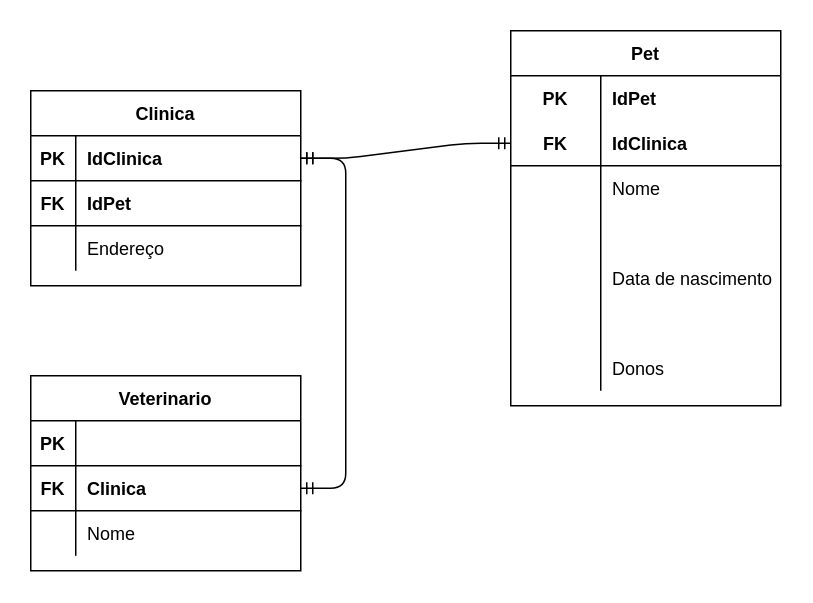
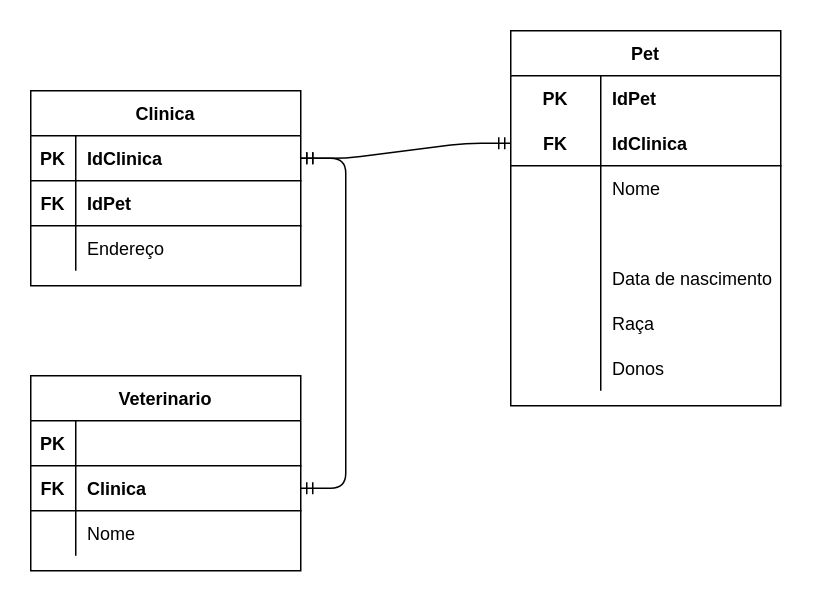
  <mxCell id="0" />
  <mxCell id="1" parent="0" />
  <mxCell id="2" value="Clinica" style="shape=table;startSize=30;container=1;collapsible=1;childLayout=tableLayout;fixedRows=1;rowLines=0;fontStyle=1;align=center;resizeLast=1;" vertex="1" parent="1"><mxGeometry x="20" y="60" width="180" height="130" as="geometry" /></mxCell>
  <mxCell id="3" value="" style="shape=partialRectangle;collapsible=0;dropTarget=0;pointerEvents=0;fillColor=none;top=0;left=0;bottom=1;right=0;points=[[0,0.5],[1,0.5]];portConstraint=eastwest;" vertex="1" parent="2"><mxGeometry y="30" width="180" height="30" as="geometry" /></mxCell>
  <mxCell id="4" value="PK" style="shape=partialRectangle;connectable=0;fillColor=none;top=0;left=0;bottom=0;right=0;fontStyle=1;overflow=hidden;" vertex="1" parent="3"><mxGeometry width="30" height="30" as="geometry" /></mxCell>
  <mxCell id="5" value="IdClinica" style="shape=partialRectangle;connectable=0;fillColor=none;top=0;left=0;bottom=0;right=0;align=left;spacingLeft=6;fontStyle=1;overflow=hidden;" vertex="1" parent="3"><mxGeometry x="30" width="150" height="30" as="geometry" /></mxCell>
  <mxCell id="6" value="" style="shape=partialRectangle;collapsible=0;dropTarget=0;pointerEvents=0;fillColor=none;top=0;left=0;bottom=1;right=0;points=[[0,0.5],[1,0.5]];portConstraint=eastwest;" vertex="1" parent="2"><mxGeometry y="60" width="180" height="30" as="geometry" /></mxCell>
  <mxCell id="7" value="FK" style="shape=partialRectangle;connectable=0;fillColor=none;top=0;left=0;bottom=0;right=0;fontStyle=1;overflow=hidden;" vertex="1" parent="6"><mxGeometry width="30" height="30" as="geometry" /></mxCell>
  <mxCell id="8" value="IdPet" style="shape=partialRectangle;connectable=0;fillColor=none;top=0;left=0;bottom=0;right=0;align=left;spacingLeft=6;fontStyle=1;overflow=hidden;" vertex="1" parent="6"><mxGeometry x="30" width="150" height="30" as="geometry" /></mxCell>
  <mxCell id="9" value="" style="shape=partialRectangle;collapsible=0;dropTarget=0;pointerEvents=0;fillColor=none;top=0;left=0;bottom=0;right=0;points=[[0,0.5],[1,0.5]];portConstraint=eastwest;" vertex="1" parent="2"><mxGeometry y="90" width="180" height="30" as="geometry" /></mxCell>
  <mxCell id="10" value="" style="shape=partialRectangle;connectable=0;fillColor=none;top=0;left=0;bottom=0;right=0;editable=1;overflow=hidden;" vertex="1" parent="9"><mxGeometry width="30" height="30" as="geometry" /></mxCell>
  <mxCell id="11" value="Endereço" style="shape=partialRectangle;connectable=0;fillColor=none;top=0;left=0;bottom=0;right=0;align=left;spacingLeft=6;overflow=hidden;" vertex="1" parent="9"><mxGeometry x="30" width="150" height="30" as="geometry" /></mxCell>
  <mxCell id="12" value="Pet" style="shape=table;startSize=30;container=1;collapsible=1;childLayout=tableLayout;fixedRows=1;rowLines=0;fontStyle=1;align=center;resizeLast=1;" vertex="1" parent="1"><mxGeometry x="340" y="20" width="180" height="250" as="geometry" /></mxCell>
  <mxCell id="13" value="" style="shape=partialRectangle;collapsible=0;dropTarget=0;pointerEvents=0;fillColor=none;top=0;left=0;bottom=0;right=0;points=[[0,0.5],[1,0.5]];portConstraint=eastwest;" vertex="1" parent="12"><mxGeometry y="30" width="180" height="30" as="geometry" /></mxCell>
  <mxCell id="14" value="PK" style="shape=partialRectangle;connectable=0;fillColor=none;top=0;left=0;bottom=0;right=0;fontStyle=1;overflow=hidden;" vertex="1" parent="13"><mxGeometry width="60" height="30" as="geometry" /></mxCell>
  <mxCell id="15" value="IdPet" style="shape=partialRectangle;connectable=0;fillColor=none;top=0;left=0;bottom=0;right=0;align=left;spacingLeft=6;fontStyle=1;overflow=hidden;" vertex="1" parent="13"><mxGeometry x="60" width="120" height="30" as="geometry" /></mxCell>
  <mxCell id="16" value="" style="shape=partialRectangle;collapsible=0;dropTarget=0;pointerEvents=0;fillColor=none;top=0;left=0;bottom=1;right=0;points=[[0,0.5],[1,0.5]];portConstraint=eastwest;" vertex="1" parent="12"><mxGeometry y="60" width="180" height="30" as="geometry" /></mxCell>
  <mxCell id="17" value="FK" style="shape=partialRectangle;connectable=0;fillColor=none;top=0;left=0;bottom=0;right=0;fontStyle=1;overflow=hidden;" vertex="1" parent="16"><mxGeometry width="60" height="30" as="geometry" /></mxCell>
  <mxCell id="18" value="IdClinica" style="shape=partialRectangle;connectable=0;fillColor=none;top=0;left=0;bottom=0;right=0;align=left;spacingLeft=6;fontStyle=1;overflow=hidden;" vertex="1" parent="16"><mxGeometry x="60" width="120" height="30" as="geometry" /></mxCell>
  <mxCell id="19" value="" style="shape=partialRectangle;collapsible=0;dropTarget=0;pointerEvents=0;fillColor=none;top=0;left=0;bottom=0;right=0;points=[[0,0.5],[1,0.5]];portConstraint=eastwest;" vertex="1" parent="12"><mxGeometry y="90" width="180" height="30" as="geometry" /></mxCell>
  <mxCell id="20" value="" style="shape=partialRectangle;connectable=0;fillColor=none;top=0;left=0;bottom=0;right=0;editable=1;overflow=hidden;" vertex="1" parent="19"><mxGeometry width="60" height="30" as="geometry" /></mxCell>
  <mxCell id="21" value="Nome" style="shape=partialRectangle;connectable=0;fillColor=none;top=0;left=0;bottom=0;right=0;align=left;spacingLeft=6;overflow=hidden;" vertex="1" parent="19"><mxGeometry x="60" width="120" height="30" as="geometry" /></mxCell>
  <mxCell id="22" value="" style="shape=partialRectangle;collapsible=0;dropTarget=0;pointerEvents=0;fillColor=none;top=0;left=0;bottom=0;right=0;points=[[0,0.5],[1,0.5]];portConstraint=eastwest;" vertex="1" parent="12"><mxGeometry y="120" width="180" height="30" as="geometry" /></mxCell>
  <mxCell id="23" value="" style="shape=partialRectangle;connectable=0;fillColor=none;top=0;left=0;bottom=0;right=0;editable=1;overflow=hidden;" vertex="1" parent="22"><mxGeometry width="60" height="30" as="geometry" /></mxCell>
  <mxCell id="24" value="" style="shape=partialRectangle;collapsible=0;dropTarget=0;pointerEvents=0;fillColor=none;top=0;left=0;bottom=0;right=0;points=[[0,0.5],[1,0.5]];portConstraint=eastwest;" vertex="1" parent="12"><mxGeometry y="150" width="180" height="30" as="geometry" /></mxCell>
  <mxCell id="25" value="" style="shape=partialRectangle;connectable=0;fillColor=none;top=0;left=0;bottom=0;right=0;editable=1;overflow=hidden;" vertex="1" parent="24"><mxGeometry width="60" height="30" as="geometry" /></mxCell>
  <mxCell id="26" value="Data de nascimento" style="shape=partialRectangle;connectable=0;fillColor=none;top=0;left=0;bottom=0;right=0;align=left;spacingLeft=6;overflow=hidden;" vertex="1" parent="24"><mxGeometry x="60" width="120" height="30" as="geometry" /></mxCell>
  <mxCell id="27" value="" style="shape=partialRectangle;collapsible=0;dropTarget=0;pointerEvents=0;fillColor=none;top=0;left=0;bottom=0;right=0;points=[[0,0.5],[1,0.5]];portConstraint=eastwest;" vertex="1" parent="12"><mxGeometry y="180" width="180" height="30" as="geometry" /></mxCell>
  <mxCell id="28" value="" style="shape=partialRectangle;connectable=0;fillColor=none;top=0;left=0;bottom=0;right=0;editable=1;overflow=hidden;" vertex="1" parent="27"><mxGeometry width="60" height="30" as="geometry" /></mxCell>
+ <mxCell id="29" value="Raça" style="shape=partialRectangle;connectable=0;fillColor=none;top=0;left=0;bottom=0;right=0;align=left;spacingLeft=6;overflow=hidden;" vertex="1" parent="27"><mxGeometry x="60" width="120" height="30" as="geometry" /></mxCell>
  <mxCell id="30" value="" style="shape=partialRectangle;collapsible=0;dropTarget=0;pointerEvents=0;fillColor=none;top=0;left=0;bottom=0;right=0;points=[[0,0.5],[1,0.5]];portConstraint=eastwest;" vertex="1" parent="12"><mxGeometry y="210" width="180" height="30" as="geometry" /></mxCell>
  <mxCell id="31" value="" style="shape=partialRectangle;connectable=0;fillColor=none;top=0;left=0;bottom=0;right=0;editable=1;overflow=hidden;" vertex="1" parent="30"><mxGeometry width="60" height="30" as="geometry" /></mxCell>
  <mxCell id="32" value="Donos" style="shape=partialRectangle;connectable=0;fillColor=none;top=0;left=0;bottom=0;right=0;align=left;spacingLeft=6;overflow=hidden;" vertex="1" parent="30"><mxGeometry x="60" width="120" height="30" as="geometry" /></mxCell>
  <mxCell id="33" value="Veterinario" style="shape=table;startSize=30;container=1;collapsible=1;childLayout=tableLayout;fixedRows=1;rowLines=0;fontStyle=1;align=center;resizeLast=1;" vertex="1" parent="1"><mxGeometry x="20" y="250" width="180" height="130" as="geometry" /></mxCell>
  <mxCell id="34" value="" style="shape=partialRectangle;collapsible=0;dropTarget=0;pointerEvents=0;fillColor=none;top=0;left=0;bottom=1;right=0;points=[[0,0.5],[1,0.5]];portConstraint=eastwest;" vertex="1" parent="33"><mxGeometry y="30" width="180" height="30" as="geometry" /></mxCell>
  <mxCell id="35" value="PK" style="shape=partialRectangle;connectable=0;fillColor=none;top=0;left=0;bottom=0;right=0;fontStyle=1;overflow=hidden;" vertex="1" parent="34"><mxGeometry width="30" height="30" as="geometry" /></mxCell>
  <mxCell id="36" value="" style="shape=partialRectangle;collapsible=0;dropTarget=0;pointerEvents=0;fillColor=none;top=0;left=0;bottom=1;right=0;points=[[0,0.5],[1,0.5]];portConstraint=eastwest;" vertex="1" parent="33"><mxGeometry y="60" width="180" height="30" as="geometry" /></mxCell>
  <mxCell id="37" value="FK" style="shape=partialRectangle;connectable=0;fillColor=none;top=0;left=0;bottom=0;right=0;fontStyle=1;overflow=hidden;" vertex="1" parent="36"><mxGeometry width="30" height="30" as="geometry" /></mxCell>
  <mxCell id="38" value="Clinica" style="shape=partialRectangle;connectable=0;fillColor=none;top=0;left=0;bottom=0;right=0;align=left;spacingLeft=6;fontStyle=1;overflow=hidden;" vertex="1" parent="36"><mxGeometry x="30" width="150" height="30" as="geometry" /></mxCell>
  <mxCell id="39" value="" style="shape=partialRectangle;collapsible=0;dropTarget=0;pointerEvents=0;fillColor=none;top=0;left=0;bottom=0;right=0;points=[[0,0.5],[1,0.5]];portConstraint=eastwest;" vertex="1" parent="33"><mxGeometry y="90" width="180" height="30" as="geometry" /></mxCell>
  <mxCell id="40" value="" style="shape=partialRectangle;connectable=0;fillColor=none;top=0;left=0;bottom=0;right=0;editable=1;overflow=hidden;" vertex="1" parent="39"><mxGeometry width="30" height="30" as="geometry" /></mxCell>
  <mxCell id="41" value="Nome" style="shape=partialRectangle;connectable=0;fillColor=none;top=0;left=0;bottom=0;right=0;align=left;spacingLeft=6;overflow=hidden;" vertex="1" parent="39"><mxGeometry x="30" width="150" height="30" as="geometry" /></mxCell>
  <mxCell id="42" value="" style="edgeStyle=entityRelationEdgeStyle;fontSize=12;html=1;endArrow=ERmandOne;startArrow=ERmandOne;" edge="1" parent="1" source="3" target="16"><mxGeometry width="100" height="100" relative="1" as="geometry"><mxPoint x="370" y="280" as="sourcePoint" /><mxPoint x="470" y="180" as="targetPoint" /></mxGeometry></mxCell>
  <mxCell id="43" value="" style="edgeStyle=entityRelationEdgeStyle;fontSize=12;html=1;endArrow=ERmandOne;startArrow=ERmandOne;" edge="1" parent="1" source="3" target="36"><mxGeometry width="100" height="100" relative="1" as="geometry"><mxPoint x="370" y="280" as="sourcePoint" /><mxPoint x="470" y="180" as="targetPoint" /></mxGeometry></mxCell>
